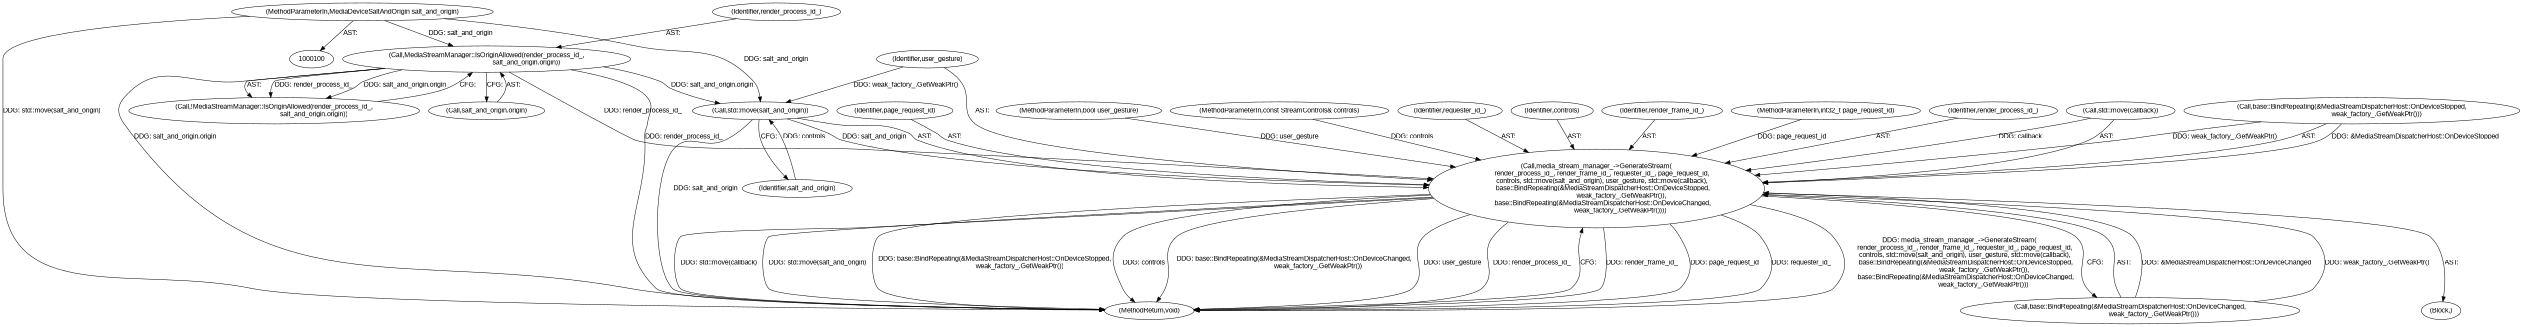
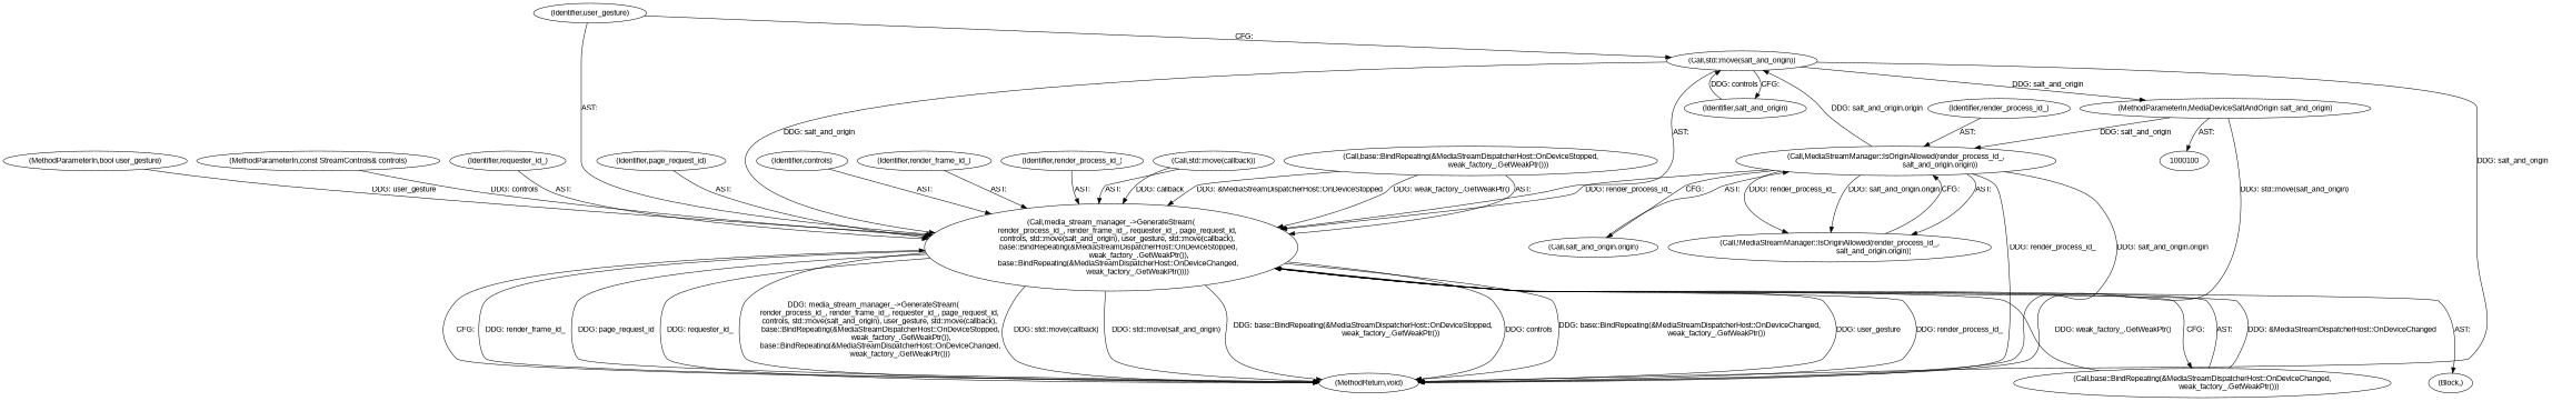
  digraph {
    fontname="Liberation Sans"
    node [fontname="Liberation Sans"]
    edge [fontname="Liberation Sans"]
    n1 [label="(Call,std::move(salt_and_origin))"]
    n2 [label="(Call,media_stream_manager_->GenerateStream(\n      render_process_id_, render_frame_id_, requester_id_, page_request_id,\n      controls, std::move(salt_and_origin), user_gesture, std::move(callback),\n       base::BindRepeating(&MediaStreamDispatcherHost::OnDeviceStopped,\n                           weak_factory_.GetWeakPtr()),\n       base::BindRepeating(&MediaStreamDispatcherHost::OnDeviceChanged,\n                          weak_factory_.GetWeakPtr())))"]
    n3 [label="(Identifier,salt_and_origin)"]
    n4 [label="(MethodReturn,void)"]
    n5 [label="(Call,base::BindRepeating(&MediaStreamDispatcherHost::OnDeviceChanged,\n                          weak_factory_.GetWeakPtr()))"]
    n6 [label="(Block,)"]
    n7 [label="(Call,MediaStreamManager::IsOriginAllowed(render_process_id_,\n                                           salt_and_origin.origin))"]
    n8 [label="(Call,!MediaStreamManager::IsOriginAllowed(render_process_id_,\n                                           salt_and_origin.origin))"]
    n9 [label="(Call,salt_and_origin.origin)"]
    n10 [label="(MethodParameterIn,MediaDeviceSaltAndOrigin salt_and_origin)"]
    1000100
    n12 [label="(Identifier,render_process_id_)"]
    n13 [label="(Identifier,page_request_id)"]
    n14 [label="(Identifier,user_gesture)"]
    n15 [label="(MethodParameterIn,bool user_gesture)"]
    n16 [label="(MethodParameterIn,const StreamControls& controls)"]
    n17 [label="(Identifier,requester_id_)"]
    n18 [label="(Identifier,controls)"]
    n19 [label="(Identifier,render_frame_id_)"]
-   n20 [label="(MethodParameterIn,int32_t page_request_id)"]
    n21 [label="(Identifier,render_process_id_)"]
    n22 [label="(Call,std::move(callback))"]
    n23 [label="(Call,base::BindRepeating(&MediaStreamDispatcherHost::OnDeviceStopped,\n                           weak_factory_.GetWeakPtr()))"]
    n1 -> n2 [label="AST: "]
    n1 -> n2 [label="DDG: salt_and_origin"]
    n1 -> n3 [label="CFG: "]
    n1 -> n4 [label="DDG: salt_and_origin"]
    n2 -> n4 [label="DDG: render_frame_id_"]
    n2 -> n4 [label="DDG: page_request_id"]
    n2 -> n4 [label="DDG: requester_id_"]
    n2 -> n4 [label="DDG: media_stream_manager_->GenerateStream(\n      render_process_id_, render_frame_id_, requester_id_, page_request_id,\n      controls, std::move(salt_and_origin), user_gesture, std::move(callback),\n       base::BindRepeating(&MediaStreamDispatcherHost::OnDeviceStopped,\n                           weak_factory_.GetWeakPtr()),\n       base::BindRepeating(&MediaStreamDispatcherHost::OnDeviceChanged,\n                          weak_factory_.GetWeakPtr()))"]
    n2 -> n4 [label="DDG: std::move(callback)"]
    n2 -> n4 [label="DDG: std::move(salt_and_origin)"]
    n2 -> n4 [label="DDG: base::BindRepeating(&MediaStreamDispatcherHost::OnDeviceStopped,\n                           weak_factory_.GetWeakPtr())"]
    n2 -> n4 [label="DDG: controls"]
    n2 -> n4 [label="DDG: base::BindRepeating(&MediaStreamDispatcherHost::OnDeviceChanged,\n                          weak_factory_.GetWeakPtr())"]
    n2 -> n4 [label="DDG: user_gesture"]
    n2 -> n4 [label="DDG: render_process_id_"]
    n2 -> n5 [label="CFG: "]
    n2 -> n6 [label="AST: "]
    n3 -> n1 [label="DDG: controls"]
    n4 -> n2 [label="CFG: "]
    n5 -> n2 [label="AST: "]
    n5 -> n2 [label="DDG: &MediaStreamDispatcherHost::OnDeviceChanged"]
    n5 -> n2 [label="DDG: weak_factory_.GetWeakPtr()"]
    n7 -> n1 [label="DDG: salt_and_origin.origin"]
    n7 -> n2 [label="DDG: render_process_id_"]
    n7 -> n4 [label="DDG: render_process_id_"]
    n7 -> n4 [label="DDG: salt_and_origin.origin"]
    n7 -> n8 [label="AST: "]
    n7 -> n8 [label="DDG: render_process_id_"]
    n7 -> n8 [label="DDG: salt_and_origin.origin"]
    n7 -> n9 [label="CFG: "]
    n8 -> n7 [label="CFG: "]
    n9 -> n7 [label="AST: "]
-   n10 -> n1 [label="DDG: salt_and_origin"]
+   n1 -> n10 [label="DDG: salt_and_origin"]
    n10 -> n4 [label="DDG: std::move(salt_and_origin)"]
    n10 -> n7 [label="DDG: salt_and_origin"]
    n10 -> 1000100 [label="AST: "]
    n12 -> n7 [label="AST: "]
    n13 -> n2 [label="AST: "]
-   n14 -> n1 [label="DDG: weak_factory_.GetWeakPtr()"]
+   n14 -> n1 [label="CFG: "]
    n14 -> n2 [label="AST: "]
    n15 -> n2 [label="DDG: user_gesture"]
    n16 -> n2 [label="DDG: controls"]
    n17 -> n2 [label="AST: "]
    n18 -> n2 [label="AST: "]
    n19 -> n2 [label="AST: "]
-   n20 -> n2 [label="DDG: page_request_id"]
    n21 -> n2 [label="AST: "]
    n22 -> n2 [label="AST: "]
    n22 -> n2 [label="DDG: callback"]
    n23 -> n2 [label="AST: "]
    n23 -> n2 [label="DDG: &MediaStreamDispatcherHost::OnDeviceStopped"]
    n23 -> n2 [label="DDG: weak_factory_.GetWeakPtr()"]
  }
